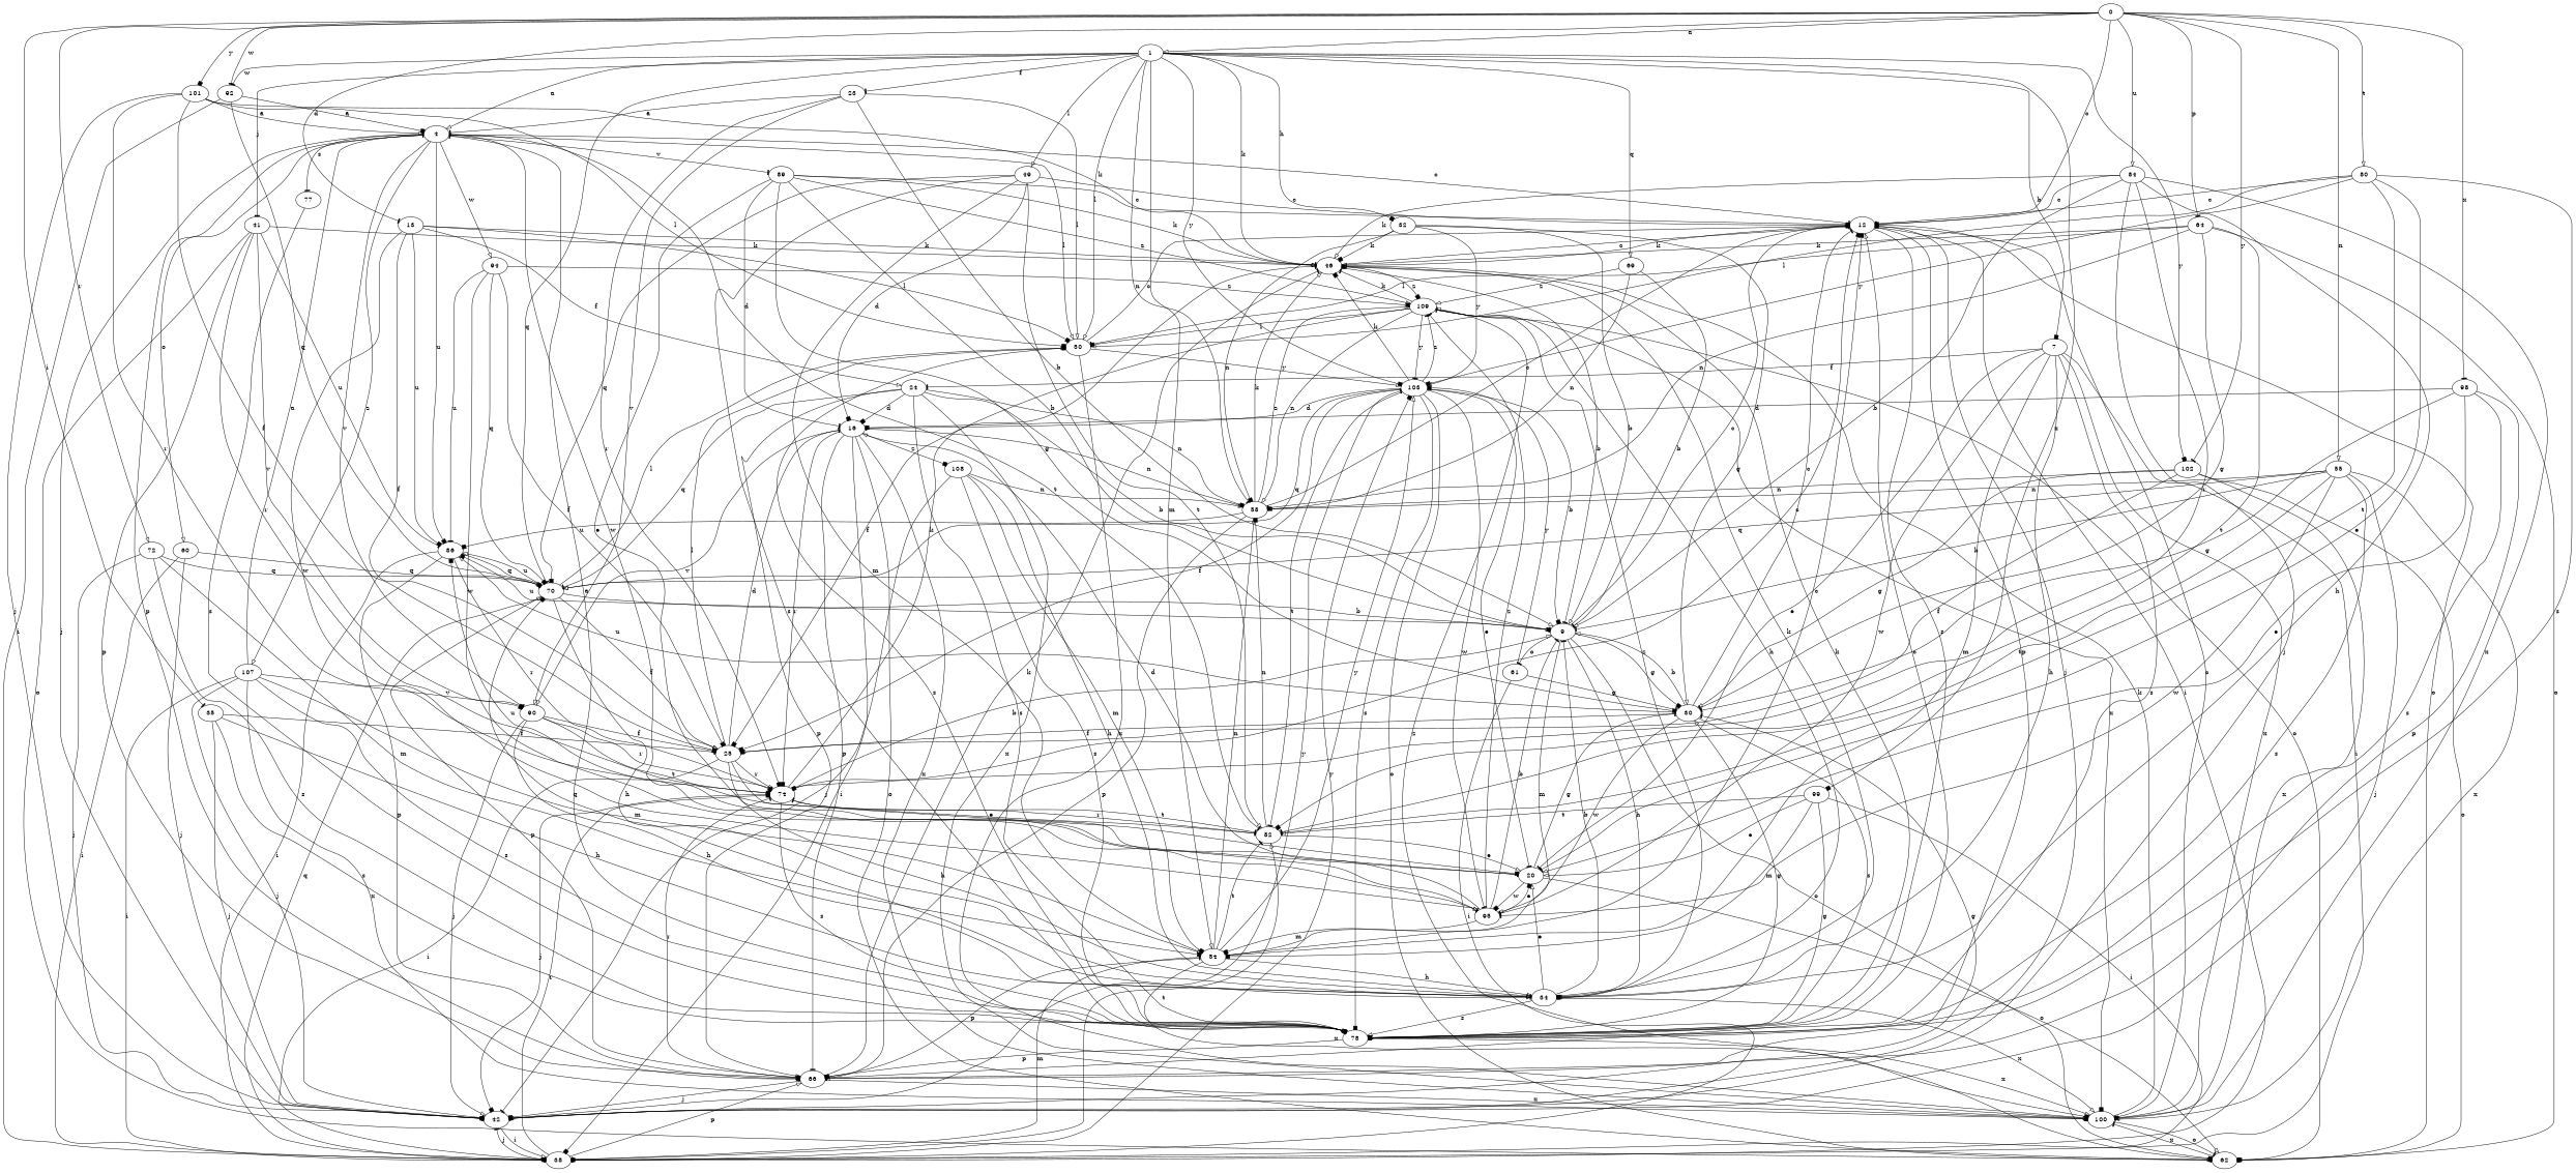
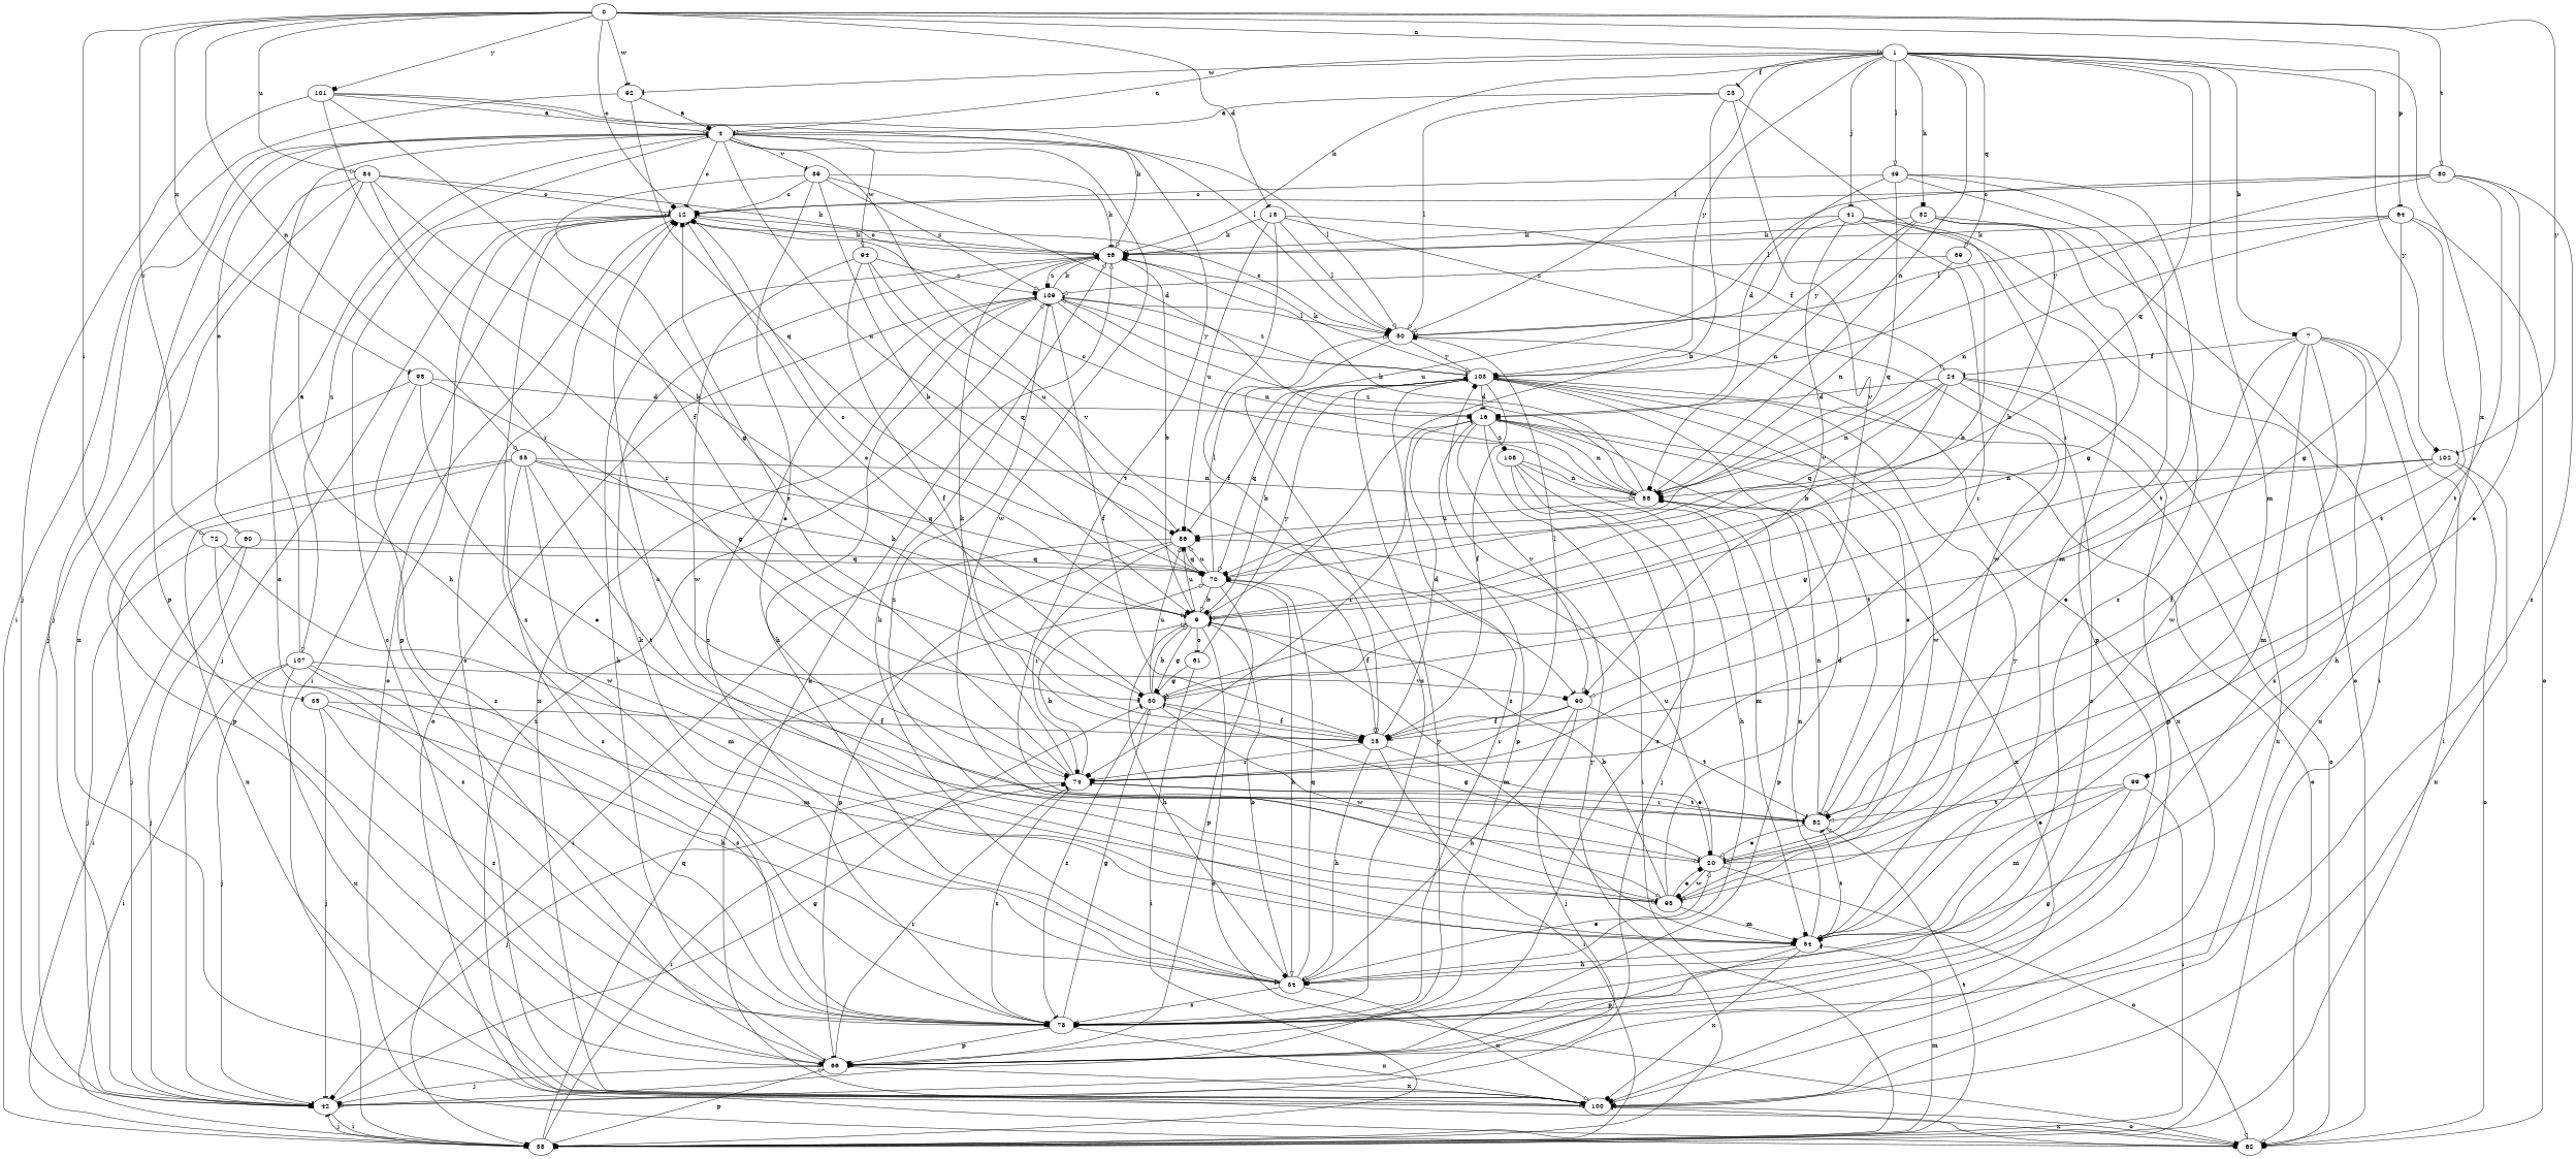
  strict digraph {
    edge [arrowhead=onormal]
    0
    1
    12
    13
    35
    55
    64
    72
    80
    84
    92
    98
    101
    102
    4
    7
    23
    32
    41
    46
    49
    50
    54
    58
    69
    70
    99
    103
    42
    66
    38
    78
    62
    86
    95
    24
    25
    34
    82
    100
    9
    30
    20
    74
    16
    60
-   77
    89
    90
    94
    107
    109
    61
    108
    0 -> 1 [label=a]
    0 -> 12 [arrowhead=box label=c]
    0 -> 13 [arrowhead=tee label=d]
    0 -> 35 [arrowhead=tee label=i]
    0 -> 55 [label=n]
    0 -> 64 [arrowhead=tee label=p]
    0 -> 72 [label=r]
    0 -> 80 [label=t]
    0 -> 84 [label=u]
    0 -> 92 [arrowhead=tee label=w]
    0 -> 98 [arrowhead=tee label=x]
    0 -> 101 [arrowhead=box label=y]
    0 -> 102 [arrowhead=tee label=y]
    1 -> 92 [arrowhead=tee label=w]
    1 -> 102 [arrowhead=box label=y]
    1 -> 4 [label=a]
    1 -> 7 [arrowhead=box label=b]
    1 -> 23 [arrowhead=tee label=f]
    1 -> 32 [arrowhead=box label=h]
    1 -> 41 [arrowhead=tee label=j]
    1 -> 46 [label=k]
    1 -> 49 [label=l]
    1 -> 50 [label=l]
    1 -> 54 [label=m]
    1 -> 58 [arrowhead=tee label=n]
    1 -> 69 [label=q]
    1 -> 70 [arrowhead=tee label=q]
    1 -> 99 [arrowhead=box label=x]
    1 -> 103 [arrowhead=box label=y]
    12 -> 46 [label=k]
    12 -> 42 [arrowhead=tee label=j]
    12 -> 66 [arrowhead=tee label=p]
    12 -> 38 [arrowhead=tee label=i]
    12 -> 78 [label=s]
    12 -> 62 [arrowhead=tee label=o]
    13 -> 46 [label=k]
    13 -> 50 [arrowhead=box label=l]
    13 -> 86 [arrowhead=box label=u]
    13 -> 95 [label=w]
    13 -> 24 [label=f]
    13 -> 25 [label=f]
    35 -> 42 [arrowhead=tee label=j]
    35 -> 78 [arrowhead=box label=s]
    35 -> 25 [arrowhead=tee label=f]
    35 -> 34 [label=h]
    55 -> 58 [label=n]
    55 -> 70 [label=q]
    55 -> 42 [label=j]
    55 -> 78 [arrowhead=tee label=s]
    55 -> 95 [arrowhead=tee label=w]
    55 -> 82 [arrowhead=tee label=t]
    55 -> 100 [label=x]
    55 -> 9 [arrowhead=tee label=b]
    64 -> 46 [label=k]
    64 -> 50 [arrowhead=tee label=l]
    64 -> 58 [arrowhead=tee label=n]
    64 -> 62 [arrowhead=box label=o]
    64 -> 82 [arrowhead=box label=t]
    64 -> 30 [arrowhead=tee label=g]
    72 -> 54 [arrowhead=box label=m]
    72 -> 70 [label=q]
    72 -> 42 [arrowhead=box label=j]
    72 -> 78 [label=s]
    80 -> 12 [arrowhead=tee label=c]
    80 -> 50 [label=l]
    80 -> 103 [arrowhead=box label=y]
    80 -> 78 [arrowhead=box label=s]
    80 -> 82 [arrowhead=tee label=t]
    80 -> 20 [arrowhead=tee label=e]
    84 -> 12 [arrowhead=tee label=c]
    84 -> 46 [label=k]
    84 -> 42 [arrowhead=box label=j]
    84 -> 34 [label=h]
    84 -> 100 [arrowhead=tee label=x]
    84 -> 9 [label=b]
    84 -> 74 [arrowhead=box label=r]
    92 -> 4 [arrowhead=box label=a]
    92 -> 70 [label=q]
    92 -> 38 [arrowhead=tee label=i]
    98 -> 66 [label=p]
    98 -> 78 [arrowhead=box label=s]
    98 -> 30 [arrowhead=tee label=g]
    98 -> 20 [label=e]
    98 -> 16 [arrowhead=box label=d]
    101 -> 4 [label=a]
    101 -> 46 [label=k]
    101 -> 50 [arrowhead=box label=l]
    101 -> 42 [arrowhead=tee label=j]
    101 -> 25 [arrowhead=box label=f]
    101 -> 74 [arrowhead=tee label=r]
    102 -> 58 [arrowhead=box label=n]
    102 -> 62 [label=o]
    102 -> 25 [label=f]
    102 -> 100 [label=x]
    102 -> 30 [label=g]
    4 -> 12 [arrowhead=tee label=c]
    4 -> 50 [label=l]
    4 -> 42 [arrowhead=tee label=j]
    4 -> 66 [arrowhead=box label=p]
    4 -> 86 [arrowhead=box label=u]
    4 -> 95 [arrowhead=tee label=w]
    4 -> 82 [arrowhead=tee label=t]
    4 -> 60 [label=o]
-   4 -> 77 [arrowhead=tee label=s]
    4 -> 89 [arrowhead=tee label=v]
    4 -> 90 [arrowhead=tee label=v]
    4 -> 94 [label=w]
    4 -> 107 [label=z]
    7 -> 54 [arrowhead=tee label=m]
    7 -> 38 [arrowhead=tee label=i]
    7 -> 78 [arrowhead=box label=s]
    7 -> 95 [arrowhead=tee label=w]
    7 -> 24 [arrowhead=tee label=f]
    7 -> 34 [arrowhead=box label=h]
    7 -> 100 [arrowhead=box label=x]
    7 -> 20 [arrowhead=tee label=e]
    23 -> 4 [arrowhead=tee label=a]
    23 -> 50 [label=l]
    23 -> 9 [label=b]
    23 -> 74 [arrowhead=box label=r]
    23 -> 90 [label=v]
    32 -> 46 [arrowhead=box label=k]
    32 -> 58 [arrowhead=box label=n]
    32 -> 103 [label=y]
+   32 -> 38 [label=i]
    32 -> 9 [label=b]
    32 -> 30 [label=g]
    41 -> 46 [arrowhead=tee label=k]
    41 -> 66 [label=p]
    41 -> 62 [arrowhead=box label=o]
    41 -> 86 [arrowhead=tee label=u]
    41 -> 74 [arrowhead=box label=r]
    41 -> 90 [arrowhead=box label=v]
    46 -> 12 [arrowhead=tee label=c]
    46 -> 9 [arrowhead=tee label=b]
    46 -> 109 [arrowhead=box label=z]
    49 -> 12 [arrowhead=box label=c]
    49 -> 54 [label=m]
    49 -> 70 [arrowhead=box label=q]
    49 -> 78 [arrowhead=tee label=s]
    49 -> 82 [label=t]
    49 -> 16 [arrowhead=box label=d]
    50 -> 12 [label=c]
    50 -> 103 [label=y]
    50 -> 78 [arrowhead=box label=s]
    50 -> 100 [label=x]
    54 -> 12 [arrowhead=box label=c]
    54 -> 58 [label=n]
    54 -> 103 [label=y]
    54 -> 66 [arrowhead=box label=p]
    54 -> 34 [label=h]
    54 -> 82 [arrowhead=tee label=t]
    54 -> 100 [arrowhead=box label=x]
    58 -> 12 [arrowhead=box label=c]
    58 -> 46 [label=k]
    58 -> 66 [arrowhead=tee label=p]
    58 -> 86 [arrowhead=box label=u]
    58 -> 109 [label=z]
    69 -> 58 [label=n]
    69 -> 9 [arrowhead=tee label=b]
    69 -> 109 [label=z]
    70 -> 50 [label=l]
    70 -> 66 [arrowhead=box label=p]
    70 -> 86 [label=u]
    70 -> 25 [label=f]
    70 -> 34 [label=h]
    70 -> 9 [label=b]
    99 -> 54 [arrowhead=box label=m]
    99 -> 38 [arrowhead=tee label=i]
    99 -> 78 [arrowhead=tee label=g]
    99 -> 82 [label=t]
    99 -> 20 [label=e]
    103 -> 46 [arrowhead=box label=k]
    103 -> 70 [label=q]
    103 -> 78 [arrowhead=box label=s]
    103 -> 62 [arrowhead=tee label=o]
    103 -> 95 [arrowhead=tee label=w]
    103 -> 25 [arrowhead=box label=f]
    103 -> 82 [arrowhead=tee label=t]
    103 -> 9 [arrowhead=box label=b]
    103 -> 20 [arrowhead=tee label=e]
    103 -> 16 [arrowhead=tee label=d]
    103 -> 109 [arrowhead=tee label=z]
    42 -> 103 [arrowhead=tee label=y]
    42 -> 38 [label=i]
    42 -> 30 [arrowhead=tee label=g]
    66 -> 12 [label=c]
    66 -> 46 [arrowhead=tee label=k]
    66 -> 42 [arrowhead=box label=j]
    66 -> 100 [arrowhead=tee label=x]
    66 -> 74 [arrowhead=tee label=r]
    38 -> 54 [arrowhead=tee label=m]
    38 -> 70 [label=q]
    38 -> 103 [arrowhead=box label=y]
    38 -> 42 [arrowhead=tee label=j]
    38 -> 66 [label=p]
    38 -> 82 [label=t]
    38 -> 74 [arrowhead=box label=r]
    78 -> 4 [arrowhead=tee label=a]
    78 -> 46 [arrowhead=box label=k]
    78 -> 66 [arrowhead=box label=p]
    78 -> 100 [label=x]
    78 -> 30 [label=g]
    62 -> 100 [arrowhead=tee label=x]
    62 -> 109 [label=z]
    86 -> 70 [arrowhead=tee label=q]
    86 -> 66 [arrowhead=tee label=p]
    86 -> 38 [arrowhead=box label=i]
    86 -> 74 [arrowhead=box label=r]
    95 -> 54 [arrowhead=box label=m]
    95 -> 9 [arrowhead=tee label=b]
    95 -> 20 [arrowhead=box label=e]
    95 -> 16 [label=d]
    95 -> 109 [arrowhead=tee label=z]
    24 -> 58 [arrowhead=box label=n]
    24 -> 70 [arrowhead=tee label=q]
    24 -> 66 [label=p]
    24 -> 78 [label=s]
    24 -> 100 [label=x]
    24 -> 9 [arrowhead=tee label=b]
    24 -> 16 [arrowhead=box label=d]
    25 -> 50 [arrowhead=box label=l]
    25 -> 38 [label=i]
    25 -> 34 [label=h]
    25 -> 20 [arrowhead=box label=e]
    25 -> 74 [label=r]
    25 -> 16 [arrowhead=tee label=d]
    34 -> 46 [label=k]
    34 -> 70 [arrowhead=box label=q]
    34 -> 78 [label=s]
    34 -> 100 [label=x]
    34 -> 9 [arrowhead=tee label=b]
    34 -> 20 [label=e]
    34 -> 109 [arrowhead=tee label=z]
    82 -> 58 [arrowhead=box label=n]
    82 -> 20 [label=e]
    82 -> 74 [arrowhead=tee label=r]
    100 -> 12 [arrowhead=box label=c]
    100 -> 46 [label=k]
    100 -> 62 [arrowhead=tee label=o]
    9 -> 12 [arrowhead=tee label=c]
    9 -> 54 [arrowhead=tee label=m]
    9 -> 62 [arrowhead=box label=o]
    9 -> 86 [arrowhead=box label=u]
    9 -> 34 [arrowhead=box label=h]
    9 -> 30 [arrowhead=box label=g]
    9 -> 61 [arrowhead=tee label=o]
    30 -> 12 [arrowhead=tee label=c]
    30 -> 78 [arrowhead=tee label=s]
    30 -> 86 [label=u]
    30 -> 95 [label=w]
    30 -> 25 [arrowhead=box label=f]
    30 -> 9 [label=b]
    20 -> 62 [label=o]
    20 -> 86 [arrowhead=box label=u]
    20 -> 95 [arrowhead=box label=w]
    20 -> 30 [arrowhead=tee label=g]
    74 -> 12 [arrowhead=box label=c]
    74 -> 46 [arrowhead=tee label=k]
    74 -> 42 [arrowhead=box label=j]
    74 -> 78 [arrowhead=box label=s]
    74 -> 82 [arrowhead=tee label=t]
    74 -> 9 [label=b]
    16 -> 58 [label=n]
    16 -> 66 [arrowhead=tee label=p]
    16 -> 38 [arrowhead=box label=i]
    16 -> 62 [label=o]
    16 -> 100 [arrowhead=box label=x]
    16 -> 74 [arrowhead=box label=r]
    16 -> 90 [label=v]
    16 -> 108 [arrowhead=box label=z]
    60 -> 70 [arrowhead=box label=q]
    60 -> 42 [arrowhead=box label=j]
    60 -> 38 [arrowhead=box label=i]
-   77 -> 78 [arrowhead=box label=s]
    89 -> 12 [arrowhead=box label=c]
    89 -> 46 [arrowhead=tee label=k]
    89 -> 9 [arrowhead=box label=b]
    89 -> 30 [arrowhead=box label=g]
    89 -> 20 [arrowhead=tee label=e]
    89 -> 16 [arrowhead=tee label=d]
    89 -> 109 [label=z]
    90 -> 42 [label=j]
    90 -> 25 [arrowhead=box label=f]
    90 -> 34 [arrowhead=tee label=h]
    90 -> 82 [arrowhead=tee label=t]
    90 -> 74 [arrowhead=tee label=r]
    94 -> 70 [arrowhead=box label=q]
    94 -> 86 [arrowhead=tee label=u]
    94 -> 95 [label=w]
    94 -> 25 [arrowhead=box label=f]
    94 -> 109 [arrowhead=box label=z]
    107 -> 4 [arrowhead=tee label=a]
    107 -> 54 [label=m]
    107 -> 42 [arrowhead=tee label=j]
    107 -> 38 [arrowhead=tee label=i]
    107 -> 78 [label=s]
    107 -> 100 [arrowhead=box label=x]
    107 -> 90 [arrowhead=box label=v]
    109 -> 46 [arrowhead=tee label=k]
    109 -> 50 [arrowhead=box label=l]
    109 -> 58 [label=n]
    109 -> 103 [arrowhead=tee label=y]
    109 -> 62 [arrowhead=box label=o]
    109 -> 25 [arrowhead=box label=f]
    109 -> 34 [label=h]
    109 -> 100 [arrowhead=box label=x]
    61 -> 103 [arrowhead=box label=y]
    61 -> 38 [arrowhead=box label=i]
    61 -> 30 [arrowhead=tee label=g]
    108 -> 54 [arrowhead=box label=m]
    108 -> 58 [label=n]
    108 -> 42 [arrowhead=tee label=j]
    108 -> 78 [arrowhead=box label=s]
    108 -> 34 [label=h]
  }
